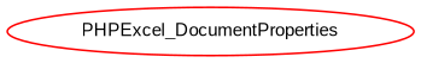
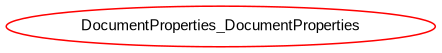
  digraph {
    rankdir=LR
    fontname="Liberation Sans"
-   n1 [color=red fillcolor=white fontname="Liberation Sans" fontsize=10 height=0.2 label=PHPExcel_DocumentProperties shape=ellipse style=filled width=0.4]
+   n1 [color=red fillcolor=white fontname="Liberation Sans" fontsize=10 height=0.2 label=DocumentProperties_DocumentProperties shape=ellipse style=filled width=0.4]
  }
